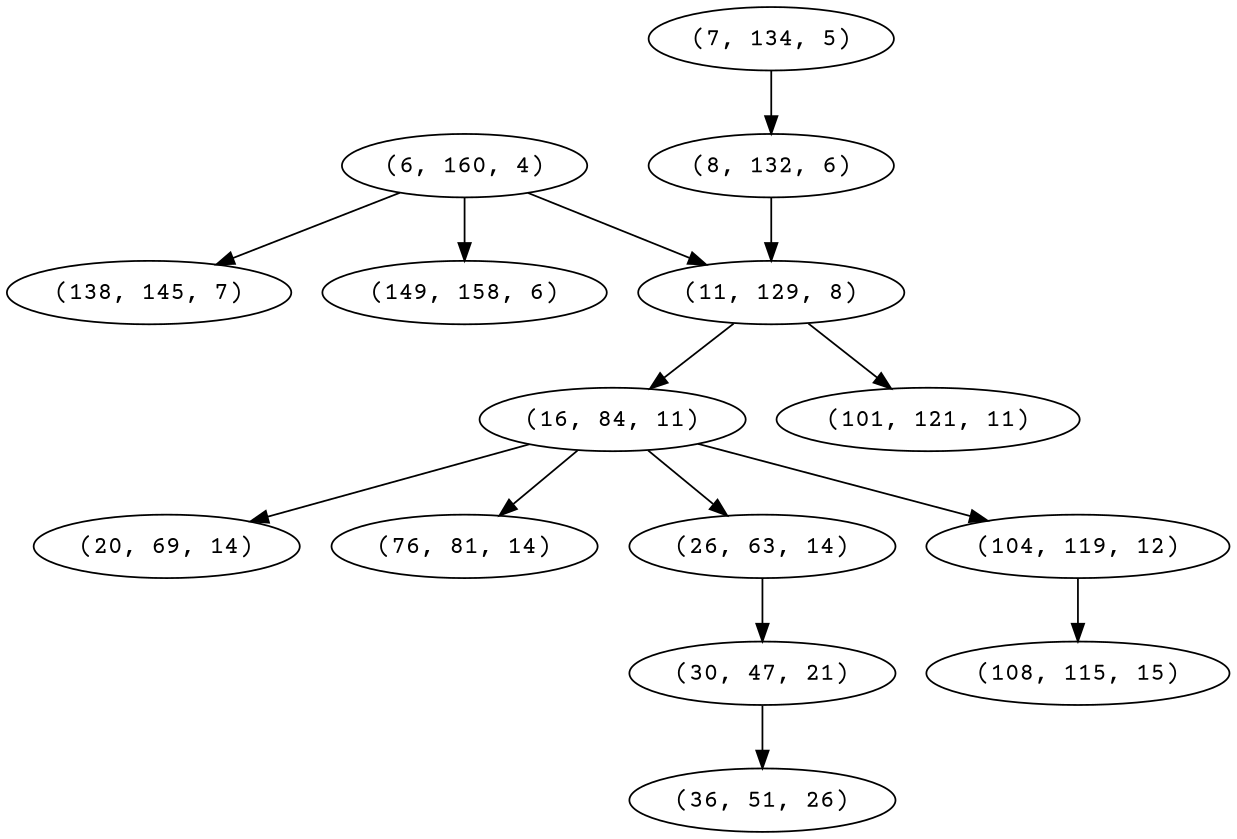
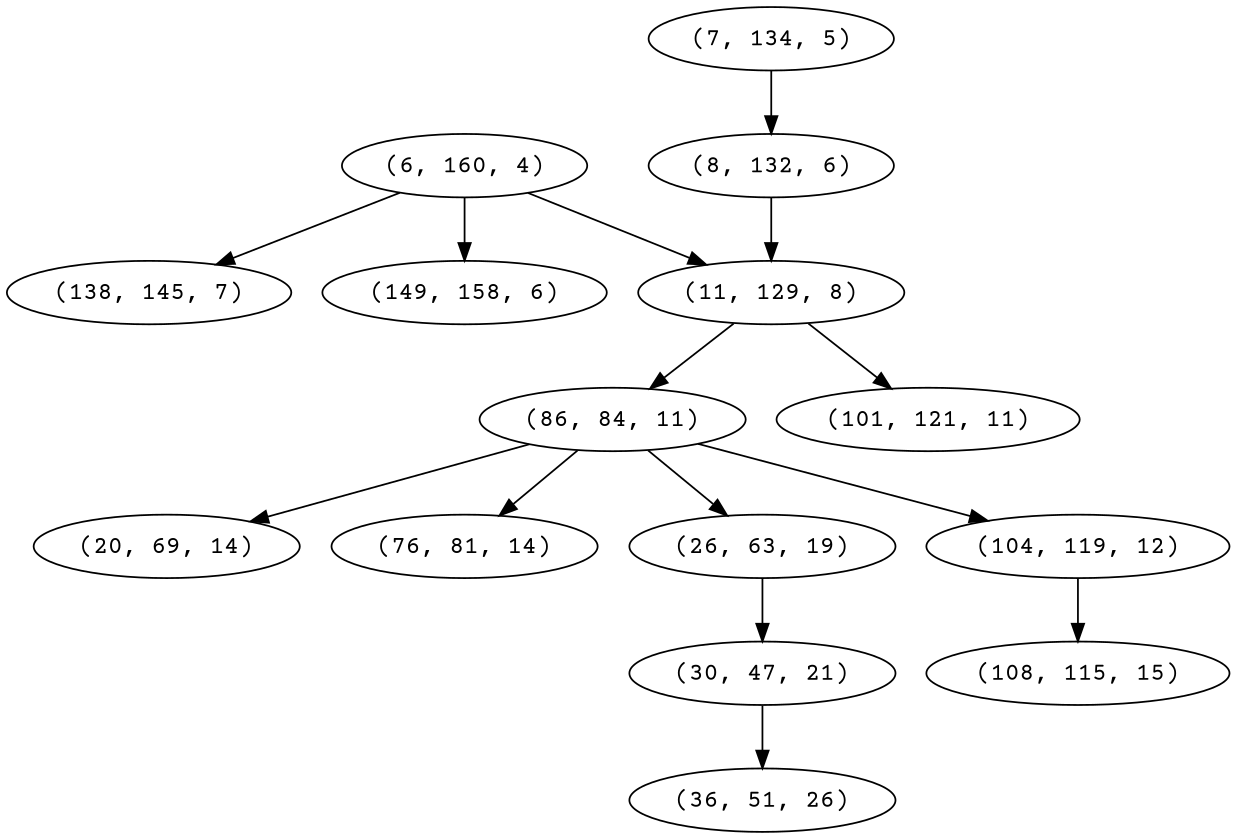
  digraph {
    fontname="Courier Prime"
    node [fontname="Courier Prime"]
    edge [fontname="Courier Prime"]
    "(6, 160, 4)"
    "(138, 145, 7)"
    "(149, 158, 6)"
    "(11, 129, 8)"
    "(7, 134, 5)"
    "(8, 132, 6)"
-   "(16, 84, 11)"
+   "(16, 84, 11)" [label="(86, 84, 11)"]
    "(101, 121, 11)"
    "(20, 69, 14)"
    "(76, 81, 14)"
-   "(26, 63, 19)" [label="(26, 63, 14)"]
+   "(26, 63, 19)"
    "(104, 119, 12)"
    n13 [label="(30, 47, 21)"]
    "(36, 51, 26)"
    "(108, 115, 15)"
    "(6, 160, 4)" -> "(138, 145, 7)"
    "(6, 160, 4)" -> "(149, 158, 6)"
    "(6, 160, 4)" -> "(11, 129, 8)"
    "(11, 129, 8)" -> "(16, 84, 11)"
    "(11, 129, 8)" -> "(101, 121, 11)"
    "(7, 134, 5)" -> "(8, 132, 6)"
    "(8, 132, 6)" -> "(11, 129, 8)"
    "(16, 84, 11)" -> "(20, 69, 14)"
    "(16, 84, 11)" -> "(76, 81, 14)"
    "(16, 84, 11)" -> "(26, 63, 19)"
    "(16, 84, 11)" -> "(104, 119, 12)"
    "(26, 63, 19)" -> n13
    "(104, 119, 12)" -> "(108, 115, 15)"
    n13 -> "(36, 51, 26)"
  }
